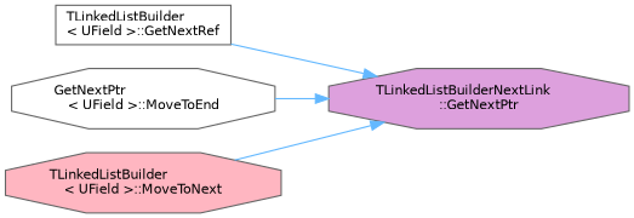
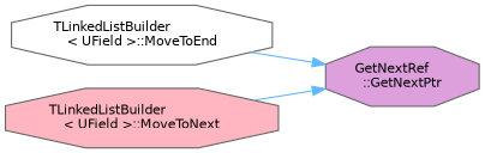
  digraph {
    rankdir=RL
    node [color=grey40 fillcolor=white fontname=Helvetica fontsize=10 shape=octagon style=filled]
    edge [color=steelblue1 dir=back fontname=Helvetica fontsize=10 labelfontname=Helvetica labelfontsize=10 style=solid]
-   n1 [color=gray40 fillcolor=plum fontcolor=black height=0.2 label="TLinkedListBuilderNextLink\l::GetNextPtr" width=0.4]
-   n2 [height=0.2 label="TLinkedListBuilder\l\< UField \>::GetNextRef" shape=box width=0.4]
-   n3 [height=0.2 label="GetNextPtr\l\< UField \>::MoveToEnd" width=0.4]
+   n1 [color=gray40 fillcolor=plum fontcolor=black height=0.2 label="GetNextRef\l::GetNextPtr" width=0.4]
+   n3 [height=0.2 label="TLinkedListBuilder\l\< UField \>::MoveToEnd" width=0.4]
    n4 [fillcolor=lightpink height=0.2 label="TLinkedListBuilder\l\< UField \>::MoveToNext" width=0.4]
-   n1 -> n2
    n1 -> n3
    n1 -> n4
  }
